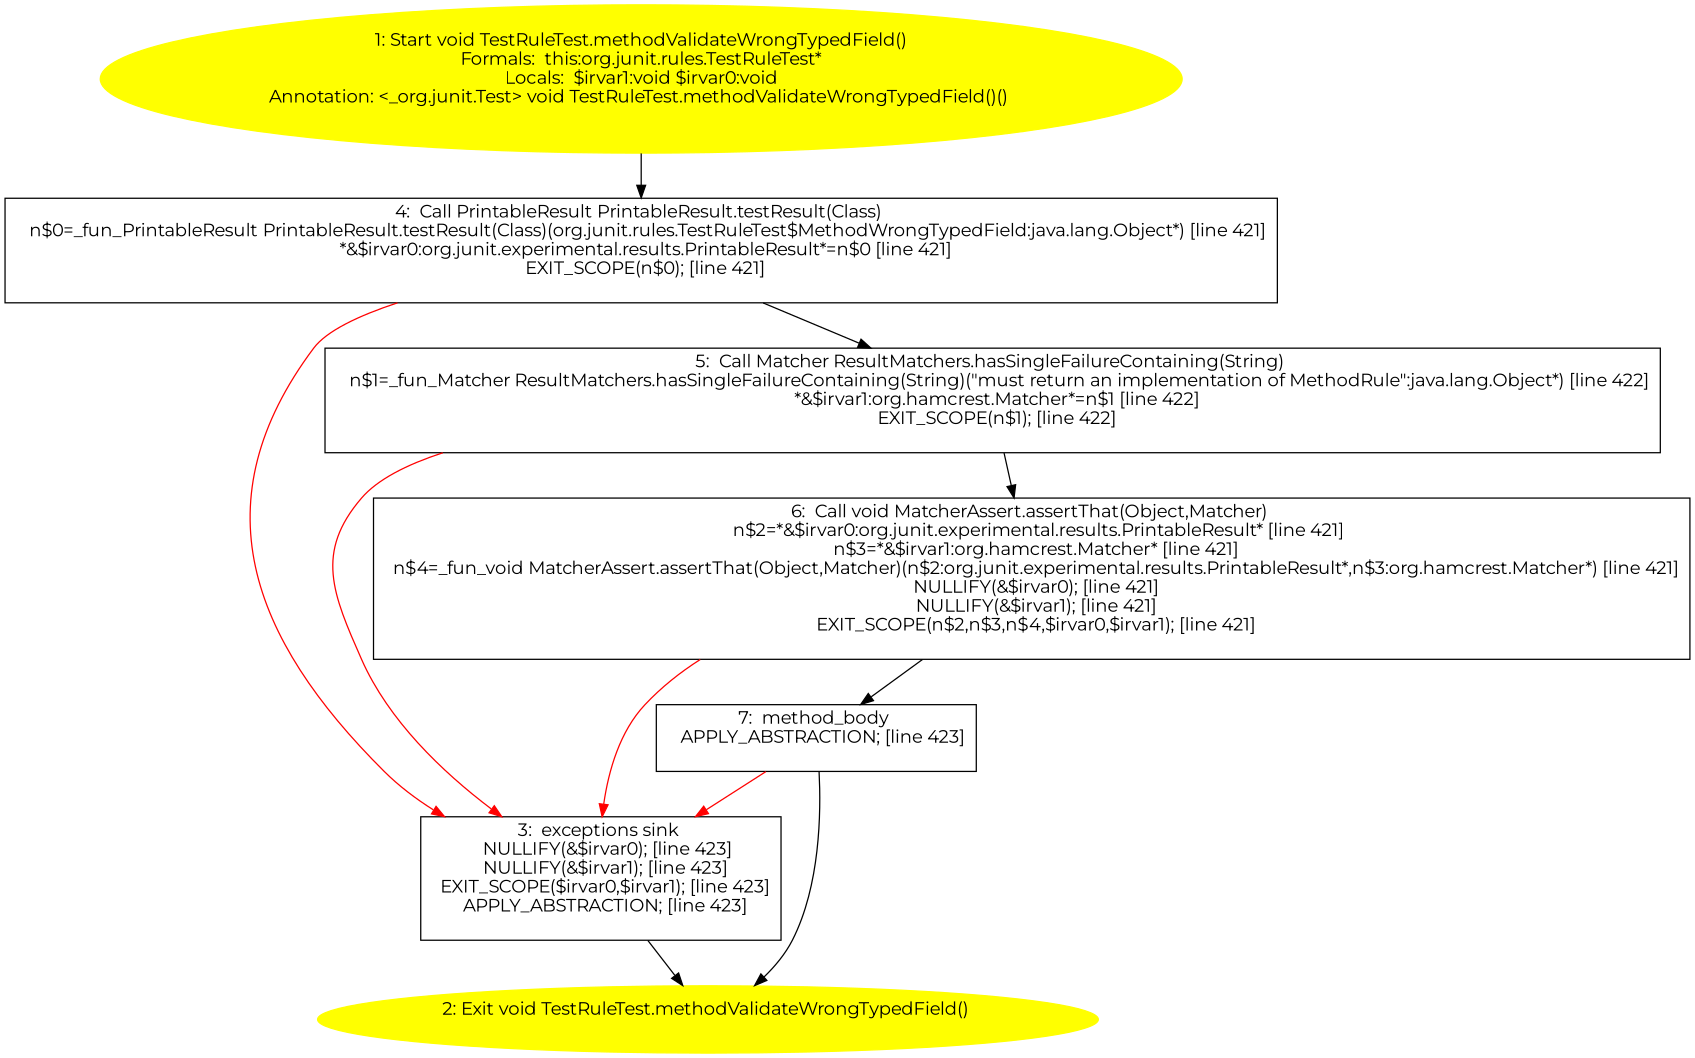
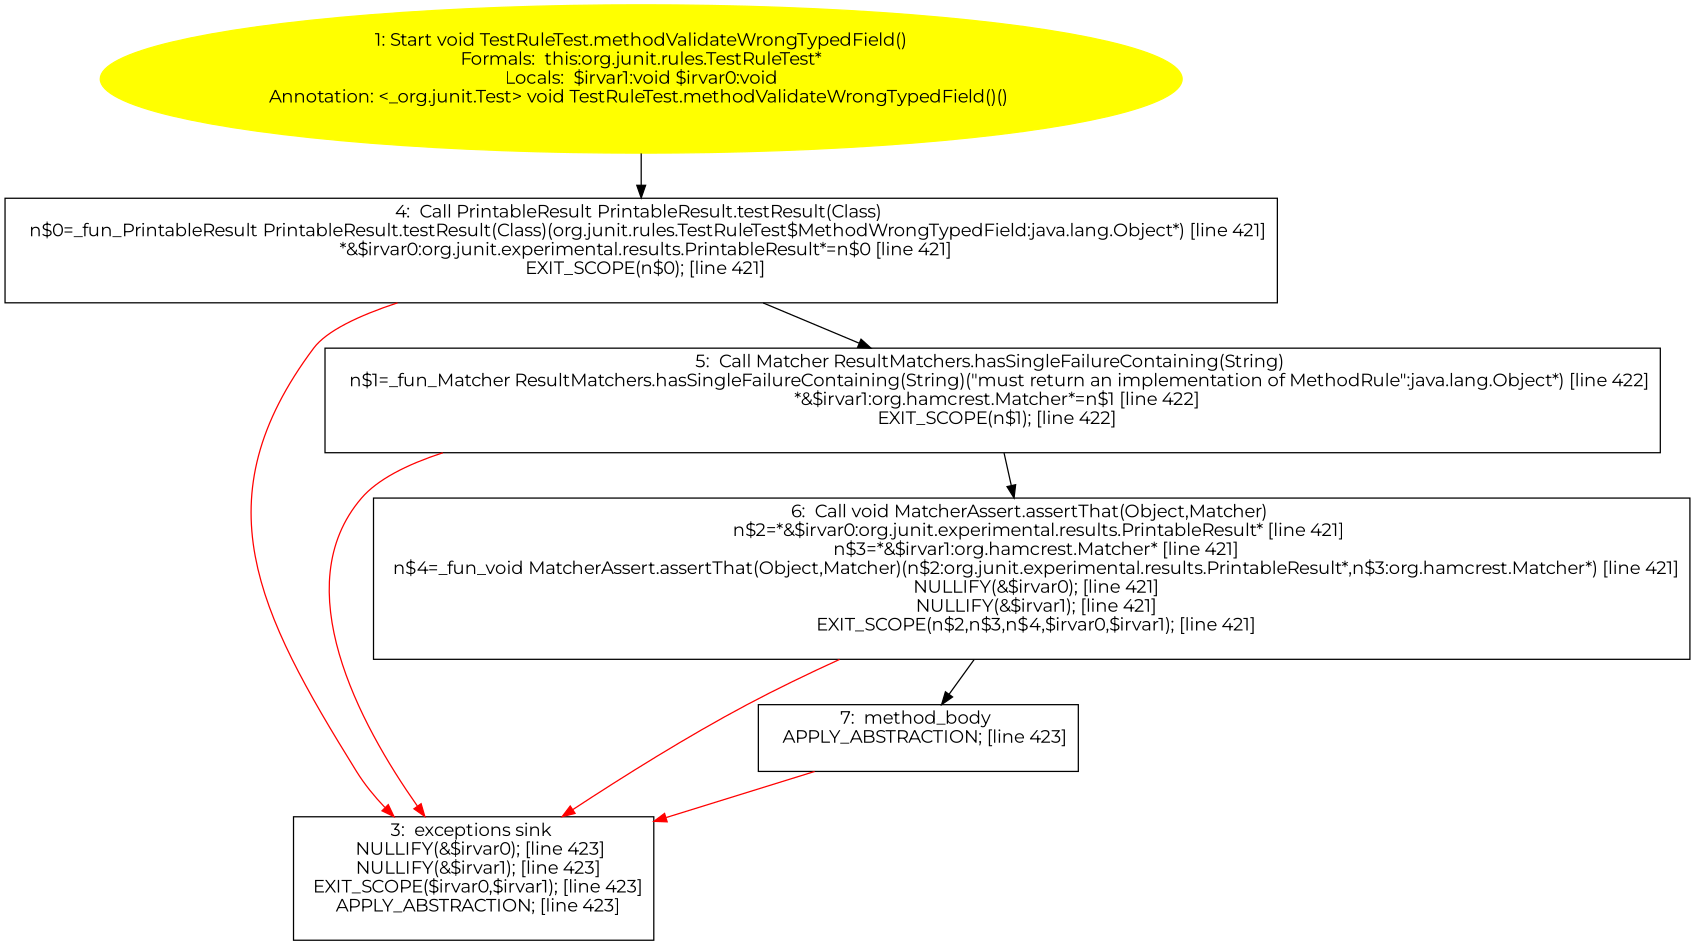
  digraph {
    fontname=Montserrat
    node [fontname=Montserrat shape=box]
    edge [fontname=Montserrat]
    n1 [color=yellow label="1: Start void TestRuleTest.methodValidateWrongTypedField()\nFormals:  this:org.junit.rules.TestRuleTest*\nLocals:  $irvar1:void $irvar0:void\nAnnotation: <_org.junit.Test> void TestRuleTest.methodValidateWrongTypedField()() \n  " style=filled shape=""]
    n2 [label="4:  Call PrintableResult PrintableResult.testResult(Class) \n   n$0=_fun_PrintableResult PrintableResult.testResult(Class)(org.junit.rules.TestRuleTest$MethodWrongTypedField:java.lang.Object*) [line 421]\n  *&$irvar0:org.junit.experimental.results.PrintableResult*=n$0 [line 421]\n  EXIT_SCOPE(n$0); [line 421]\n "]
    n3 [label="3:  exceptions sink \n   NULLIFY(&$irvar0); [line 423]\n  NULLIFY(&$irvar1); [line 423]\n  EXIT_SCOPE($irvar0,$irvar1); [line 423]\n  APPLY_ABSTRACTION; [line 423]\n "]
    n4 [label="5:  Call Matcher ResultMatchers.hasSingleFailureContaining(String) \n   n$1=_fun_Matcher ResultMatchers.hasSingleFailureContaining(String)(\"must return an implementation of MethodRule\":java.lang.Object*) [line 422]\n  *&$irvar1:org.hamcrest.Matcher*=n$1 [line 422]\n  EXIT_SCOPE(n$1); [line 422]\n "]
-   n5 [color=yellow label="2: Exit void TestRuleTest.methodValidateWrongTypedField() \n  " style=filled shape=""]
    n6 [label="6:  Call void MatcherAssert.assertThat(Object,Matcher) \n   n$2=*&$irvar0:org.junit.experimental.results.PrintableResult* [line 421]\n  n$3=*&$irvar1:org.hamcrest.Matcher* [line 421]\n  n$4=_fun_void MatcherAssert.assertThat(Object,Matcher)(n$2:org.junit.experimental.results.PrintableResult*,n$3:org.hamcrest.Matcher*) [line 421]\n  NULLIFY(&$irvar0); [line 421]\n  NULLIFY(&$irvar1); [line 421]\n  EXIT_SCOPE(n$2,n$3,n$4,$irvar0,$irvar1); [line 421]\n "]
    n7 [label="7:  method_body \n   APPLY_ABSTRACTION; [line 423]\n "]
    n1 -> n2
    n2 -> n3 [color=red]
    n2 -> n4
-   n3 -> n5
    n4 -> n3 [color=red]
    n4 -> n6
    n6 -> n3 [color=red]
    n6 -> n7
    n7 -> n3 [color=red]
-   n7 -> n5
  }
